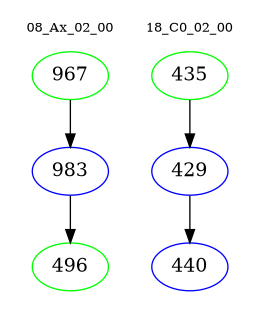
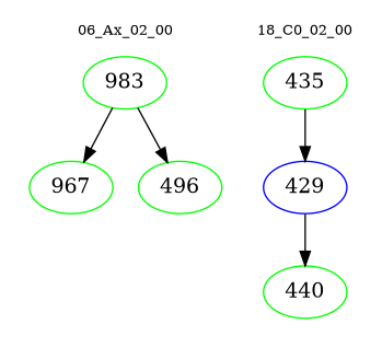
  digraph {
    node [color=green]
    edge [color=black]
-   n1 [color=blue label=983]
+   n1 [label=983]
    n2 [label=967]
    n3 [label=496]
    n4 [color=blue label=429]
-   n5 [color=blue label=440]
+   n5 [label=440]
    n6 [label=435]
    subgraph cluster_1 {
      color=white
      fontsize=10
-     label="08_Ax_02_00"
+     label="06_Ax_02_00"
      n1
      n2
      n3
    }
    subgraph cluster_2 {
      color=white
      fontsize=10
      label="18_C0_02_00"
      n4
      n5
      n6
    }
-   n2 -> n1
+   n1 -> n2
    n1 -> n3
    n4 -> n5
    n6 -> n4
  }
